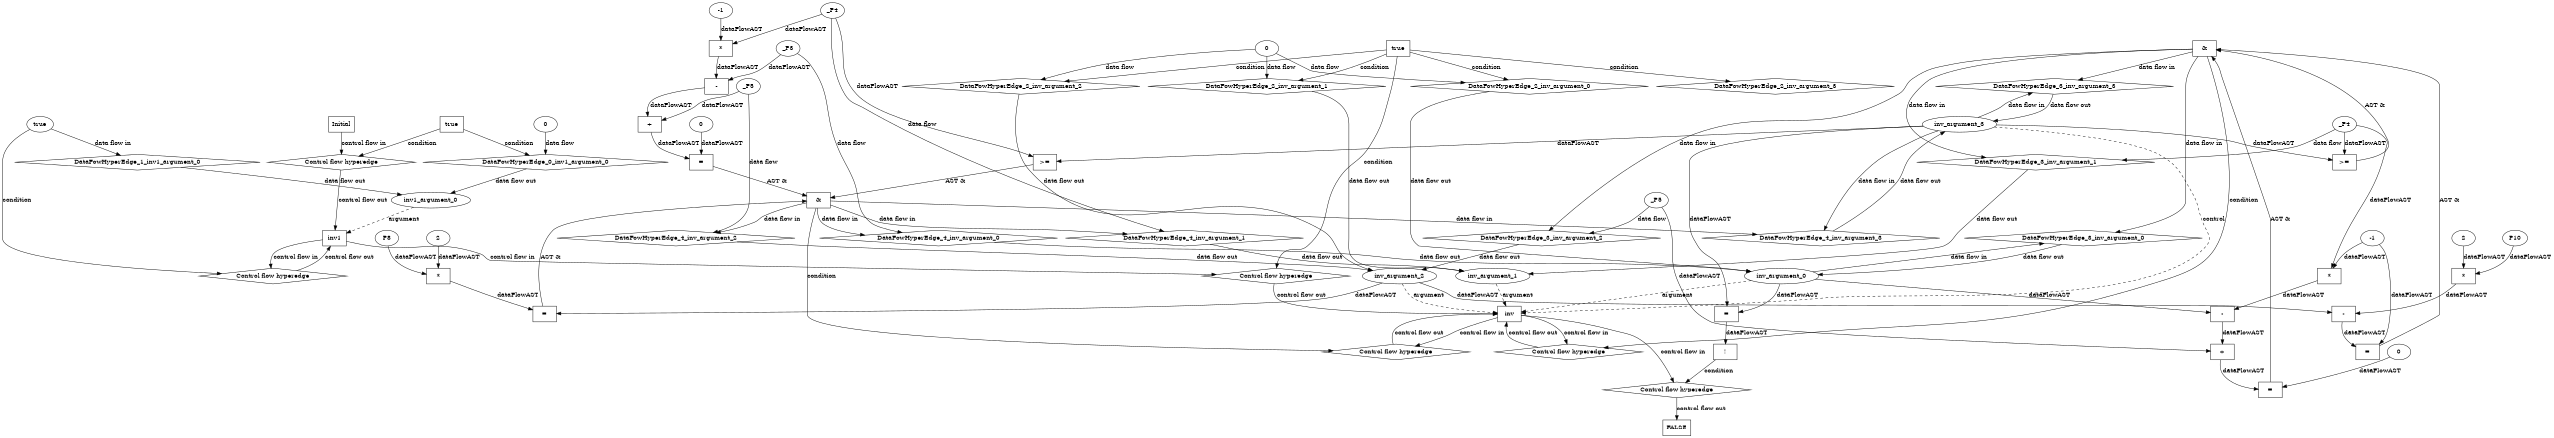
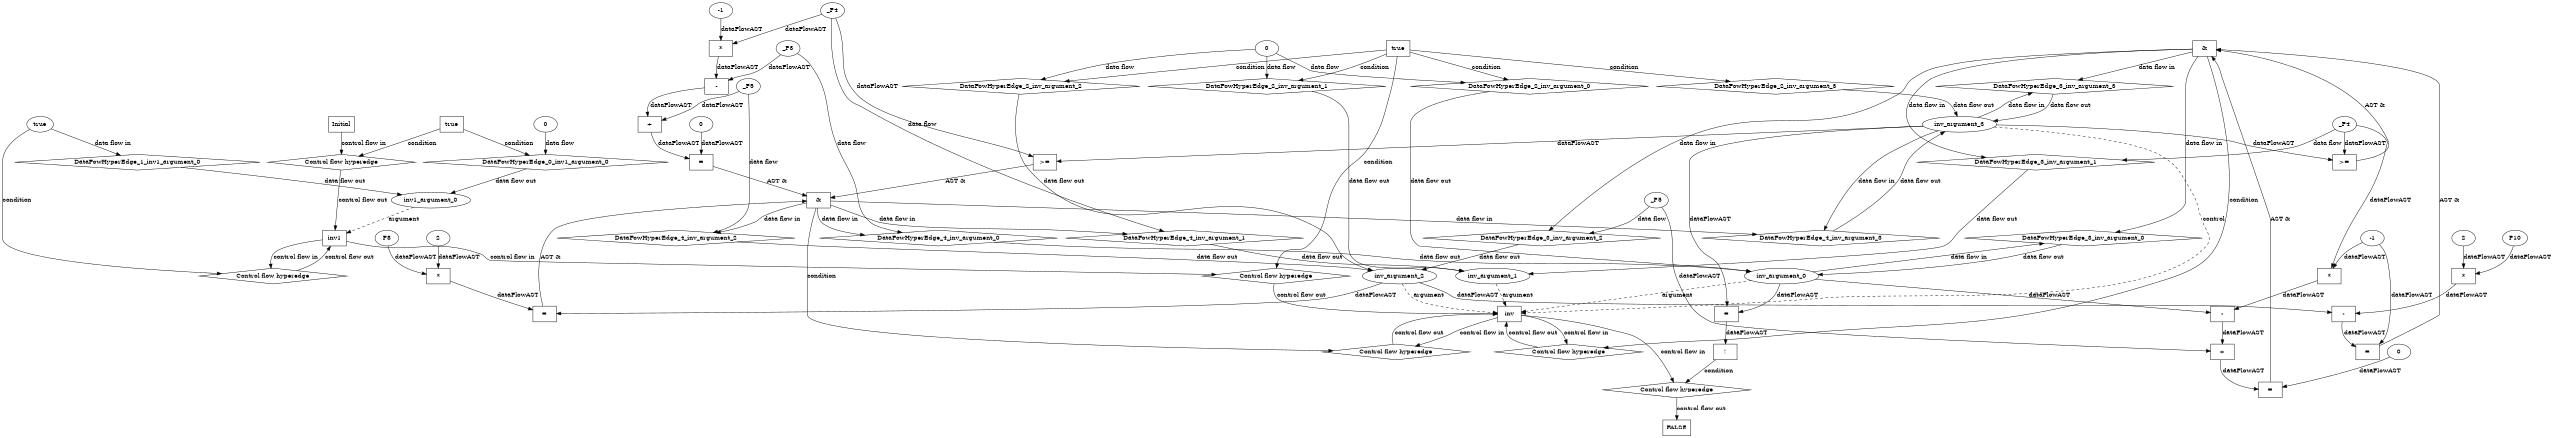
  digraph {
    node [nodeName=argument0 shape=rect]
    n1 [label=inv nodeName=inv]
    n2 [label="Control flow hyperedge" nodeName=ControlFowHyperEdge_3 shape=diamond]
    n3 [label="Control flow hyperedge" nodeName=ControlFowHyperEdge_4 shape=diamond]
    n4 [label="Control flow hyperedge" nodeName=ControlFowHyperEdge_5 shape=diamond]
    n5 [label=FALSE nodeName=FALSE]
    n6 [label=inv1 nodeName=inv1]
    n7 [label="Control flow hyperedge" nodeName=ControlFowHyperEdge_1 shape=diamond]
    n8 [label="Control flow hyperedge" nodeName=ControlFowHyperEdge_2 shape=diamond]
    n9 [label=Initial nodeName=Initial]
    n10 [label="Control flow hyperedge" nodeName=ControlFowHyperEdge_0 shape=diamond]
    n11 [label=inv1_argument_0 shape=oval]
    n12 [label=inv_argument_0 shape=oval]
    n13 [label="-" nodeName=xxxinv___inv_3xxxguard2_node_3]
    n14 [label="=" nodeName=xxxFALSE___inv_5xxxguard_0_node_1]
    n15 [label=DataFowHyperEdge_3_inv_argument_0 nodeName=DataFowHyperEdge_3_inv_argument_0 shape=diamond]
    n16 [label="+" nodeName=xxxinv___inv_3xxxguard2_node_1]
    n17 [label="!" nodeName=xxxFALSE___inv_5xxxguard_0_node_0]
    n18 [label=inv_argument_1 nodeName=argument1 shape=oval]
    n19 [label=inv_argument_2 nodeName=argument2 shape=oval]
    n20 [label="-" nodeName=xxxinv___inv_3xxxguard_0_node_1]
    n21 [label="=" nodeName=xxxinv___inv_4xxxguard_0_node_0]
    n22 [label="=" nodeName=xxxinv___inv_3xxxguard_0_node_0]
    n23 [label="&" nodeName=xxxinv___inv_4xxx_and]
    n24 [label=inv_argument_3 nodeName=argument3 shape=oval]
    n25 [label=">=" nodeName=xxxinv___inv_3xxxguard1_node_0]
    n26 [label=">=" nodeName=xxxinv___inv_4xxxguard1_node_0]
    n27 [label=DataFowHyperEdge_3_inv_argument_3 nodeName=DataFowHyperEdge_3_inv_argument_3 shape=diamond]
    n28 [label=DataFowHyperEdge_4_inv_argument_3 nodeName=DataFowHyperEdge_4_inv_argument_3 shape=diamond]
    n29 [label="&" nodeName=xxxinv___inv_3xxx_and]
    n30 [label=true nodeName=true_0]
    n31 [label=DataFowHyperEdge_0_inv1_argument_0 nodeName=DataFowHyperEdge_0_inv1_argument_0 shape=diamond]
    n32 [label=0 nodeName=xxxinv1___Initial_0xxxdataFlow_0_node_0 shape=""]
    n33 [label=true nodeName=xxxinv1___inv1_1xxxguard_0_node_0 shape=""]
    n34 [label=DataFowHyperEdge_1_inv1_argument_0 nodeName=DataFowHyperEdge_1_inv1_argument_0 shape=diamond]
    n35 [label=true nodeName=true_2]
    n36 [label=DataFowHyperEdge_2_inv_argument_0 nodeName=DataFowHyperEdge_2_inv_argument_0 shape=diamond]
    n37 [label=DataFowHyperEdge_2_inv_argument_1 nodeName=DataFowHyperEdge_2_inv_argument_1 shape=diamond]
    n38 [label=DataFowHyperEdge_2_inv_argument_2 nodeName=DataFowHyperEdge_2_inv_argument_2 shape=diamond]
    n39 [label=DataFowHyperEdge_2_inv_argument_3 nodeName=DataFowHyperEdge_2_inv_argument_3 shape=diamond]
    n40 [label=0 nodeName=xxxinv___inv1_2xxxdataFlow_0_node_0 shape=""]
    n41 [label=DataFowHyperEdge_3_inv_argument_1 nodeName=DataFowHyperEdge_3_inv_argument_1 shape=diamond]
    n42 [label=DataFowHyperEdge_3_inv_argument_2 nodeName=DataFowHyperEdge_3_inv_argument_2 shape=diamond]
    n43 [label="*" nodeName=xxxinv___inv_3xxxguard_0_node_2]
    n44 [label=2 nodeName=xxxinv___inv_3xxxguard_0_node_3 shape=""]
    n45 [label=P10 nodeName=xxxinv___inv_3xxxguard_0_node_4 shape=""]
    n46 [label=-1 nodeName=xxxinv___inv_3xxxguard_0_node_6 shape=""]
    n47 [label="*" nodeName=xxxinv___inv_3xxxguard2_node_4]
    n48 [label=_P4 nodeName=xxxinv___inv_3xxxdataFlow_0_node_0 shape=""]
    n49 [label="=" nodeName=xxxinv___inv_3xxxguard2_node_0]
    n50 [label=0 nodeName=xxxinv___inv_3xxxguard2_node_8 shape=""]
    n51 [label=_P5 nodeName=xxxinv___inv_3xxxdataFlow1_node_0 shape=""]
    n52 [label=DataFowHyperEdge_4_inv_argument_0 nodeName=DataFowHyperEdge_4_inv_argument_0 shape=diamond]
    n53 [label=DataFowHyperEdge_4_inv_argument_1 nodeName=DataFowHyperEdge_4_inv_argument_1 shape=diamond]
    n54 [label=DataFowHyperEdge_4_inv_argument_2 nodeName=DataFowHyperEdge_4_inv_argument_2 shape=diamond]
    n55 [label="*" nodeName=xxxinv___inv_4xxxguard_0_node_1]
    n56 [label=2 nodeName=xxxinv___inv_4xxxguard_0_node_2 shape=""]
    n57 [label=P8 nodeName=xxxinv___inv_4xxxguard_0_node_3 shape=""]
    n58 [label=_P4 nodeName=xxxinv___inv_4xxxdataFlow1_node_0 shape=""]
    n59 [label="*" nodeName=xxxinv___inv_4xxxguard2_node_4]
    n60 [label="-" nodeName=xxxinv___inv_4xxxguard2_node_3]
    n61 [label="=" nodeName=xxxinv___inv_4xxxguard2_node_0]
    n62 [label="+" nodeName=xxxinv___inv_4xxxguard2_node_1]
    n63 [label=-1 nodeName=xxxinv___inv_4xxxguard2_node_5 shape=""]
    n64 [label=0 nodeName=xxxinv___inv_4xxxguard2_node_8 shape=""]
    n65 [label=_P5 nodeName=xxxinv___inv_4xxxdataFlow2_node_0 shape=""]
    n66 [label=_P3 nodeName=xxxinv___inv_4xxxdataFlow_0_node_0 shape=""]
    n1 -> n2 [label="control flow in"]
    n1 -> n3 [label="control flow in"]
    n1 -> n4 [label="control flow in"]
    n2 -> n1 [label="control flow out"]
    n3 -> n1 [label="control flow out"]
    n4 -> n5 [label="control flow out"]
    n6 -> n7 [label="control flow in"]
    n6 -> n8 [label="control flow in"]
    n7 -> n6 [label="control flow out"]
    n8 -> n1 [label="control flow out"]
    n9 -> n10 [label="control flow in"]
    n10 -> n6 [label="control flow out"]
    n11 -> n6 [label=argument style=dashed]
    n12 -> n1 [label=argument style=dashed]
    n12 -> n13 [label=dataFlowAST]
    n12 -> n14 [label=dataFlowAST]
    n12 -> n15 [label="data flow in"]
    n13 -> n16 [label=dataFlowAST]
    n14 -> n17 [label=dataFlowAST]
    n15 -> n12 [label="data flow out"]
    n16 -> n49 [label=dataFlowAST]
    n17 -> n4 [label=condition]
    n18 -> n1 [label=argument style=dashed]
    n19 -> n1 [label=argument style=dashed]
    n19 -> n20 [label=dataFlowAST]
    n19 -> n21 [label=dataFlowAST]
    n20 -> n22 [label=dataFlowAST]
    n21 -> n23 [label="AST &"]
    n22 -> n29 [label="AST &"]
    n23 -> n3 [label=condition]
    n23 -> n28 [label="data flow in"]
    n23 -> n52 [label="data flow in"]
    n23 -> n53 [label="data flow in"]
    n23 -> n54 [label="data flow in"]
    n24 -> n1 [label=control style=dashed]
    n24 -> n14 [label=dataFlowAST]
    n24 -> n25 [label=dataFlowAST]
    n24 -> n26 [label=dataFlowAST]
    n24 -> n27 [label="data flow in"]
    n24 -> n28 [label="data flow in"]
    n25 -> n29 [label="AST &"]
    n26 -> n23 [label="AST &"]
    n27 -> n24 [label="data flow out"]
    n28 -> n24 [label="data flow out"]
    n29 -> n2 [label=condition]
    n29 -> n15 [label="data flow in"]
    n29 -> n27 [label="data flow in"]
    n29 -> n41 [label="data flow in"]
    n29 -> n42 [label="data flow in"]
    n30 -> n10 [label=condition]
    n30 -> n31 [label=condition]
    n31 -> n11 [label="data flow out"]
    n32 -> n31 [label="data flow"]
    n33 -> n7 [label=condition]
    n33 -> n34 [label="data flow in"]
    n34 -> n11 [label="data flow out"]
    n35 -> n8 [label=condition]
    n35 -> n36 [label=condition]
    n35 -> n37 [label=condition]
    n35 -> n38 [label=condition]
    n35 -> n39 [label=condition]
    n36 -> n12 [label="data flow out"]
    n37 -> n18 [label="data flow out"]
    n38 -> n19 [label="data flow out"]
+   n39 -> n24 [label="data flow out"]
    n40 -> n36 [label="data flow"]
    n40 -> n37 [label="data flow"]
    n40 -> n38 [label="data flow"]
    n41 -> n18 [label="data flow out"]
    n42 -> n19 [label="data flow out"]
    n43 -> n20 [label=dataFlowAST]
    n44 -> n43 [label=dataFlowAST]
    n45 -> n43 [label=dataFlowAST]
    n46 -> n22 [label=dataFlowAST]
    n46 -> n47 [label=dataFlowAST]
    n47 -> n13 [label=dataFlowAST]
    n48 -> n25 [label=dataFlowAST]
    n48 -> n41 [label="data flow"]
    n48 -> n47 [label=dataFlowAST]
    n49 -> n29 [label="AST &"]
    n50 -> n49 [label=dataFlowAST]
    n51 -> n16 [label=dataFlowAST]
    n51 -> n42 [label="data flow"]
    n52 -> n12 [label="data flow out"]
    n53 -> n18 [label="data flow out"]
    n54 -> n19 [label="data flow out"]
    n55 -> n21 [label=dataFlowAST]
    n56 -> n55 [label=dataFlowAST]
    n57 -> n55 [label=dataFlowAST]
    n58 -> n26 [label=dataFlowAST]
    n58 -> n53 [label="data flow"]
    n58 -> n59 [label=dataFlowAST]
    n59 -> n60 [label=dataFlowAST]
    n60 -> n62 [label=dataFlowAST]
    n61 -> n23 [label="AST &"]
    n62 -> n61 [label=dataFlowAST]
    n63 -> n59 [label=dataFlowAST]
    n64 -> n61 [label=dataFlowAST]
    n65 -> n54 [label="data flow"]
    n65 -> n62 [label=dataFlowAST]
    n66 -> n52 [label="data flow"]
    n66 -> n60 [label=dataFlowAST]
  }
